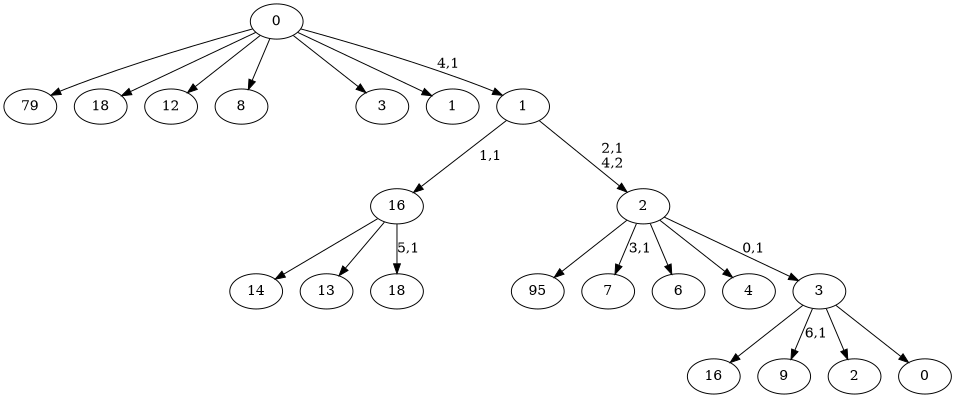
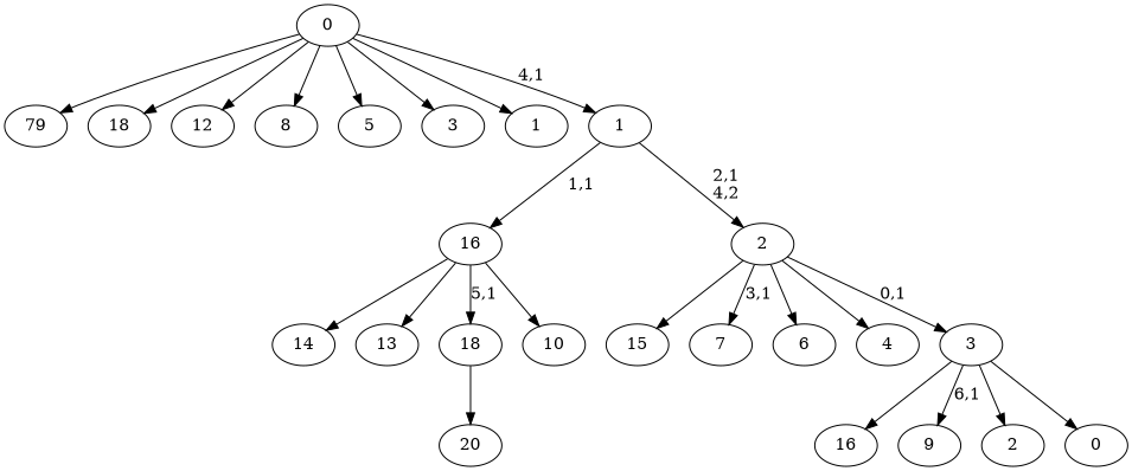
  digraph {
+   n1 [label=20]
    n2 [label=79]
    n3 [label=18]
    n4 [label=16]
-   n5 [label=95]
+   n5 [label=15]
    n6 [label=14]
    n7 [label=13]
    n8 [label=12]
    18
+   n10 [label=10]
    16
    n12 [label=9]
    n13 [label=8]
    n14 [label=7]
    n15 [label=6]
+   n16 [label=5]
    n17 [label=4]
    n18 [label=3]
    n19 [label=2]
    n20 [label=1]
    n21 [label=0]
    3
    2
    1
    0
+   18 -> n1
    16 -> n6
    16 -> n7
    16 -> 18 [label="5,1"]
+   16 -> n10
    3 -> n4
    3 -> n12 [label="6,1"]
    3 -> n19
    3 -> n21
    2 -> n5
    2 -> n14 [label="3,1"]
    2 -> n15
    2 -> n17
    2 -> 3 [label="0,1"]
    1 -> 16 [label="1,1"]
    1 -> 2 [label="2,1\n4,2"]
    0 -> n2
    0 -> n3
    0 -> n8
    0 -> n13
+   0 -> n16
    0 -> n18
    0 -> n20
    0 -> 1 [label="4,1"]
  }
